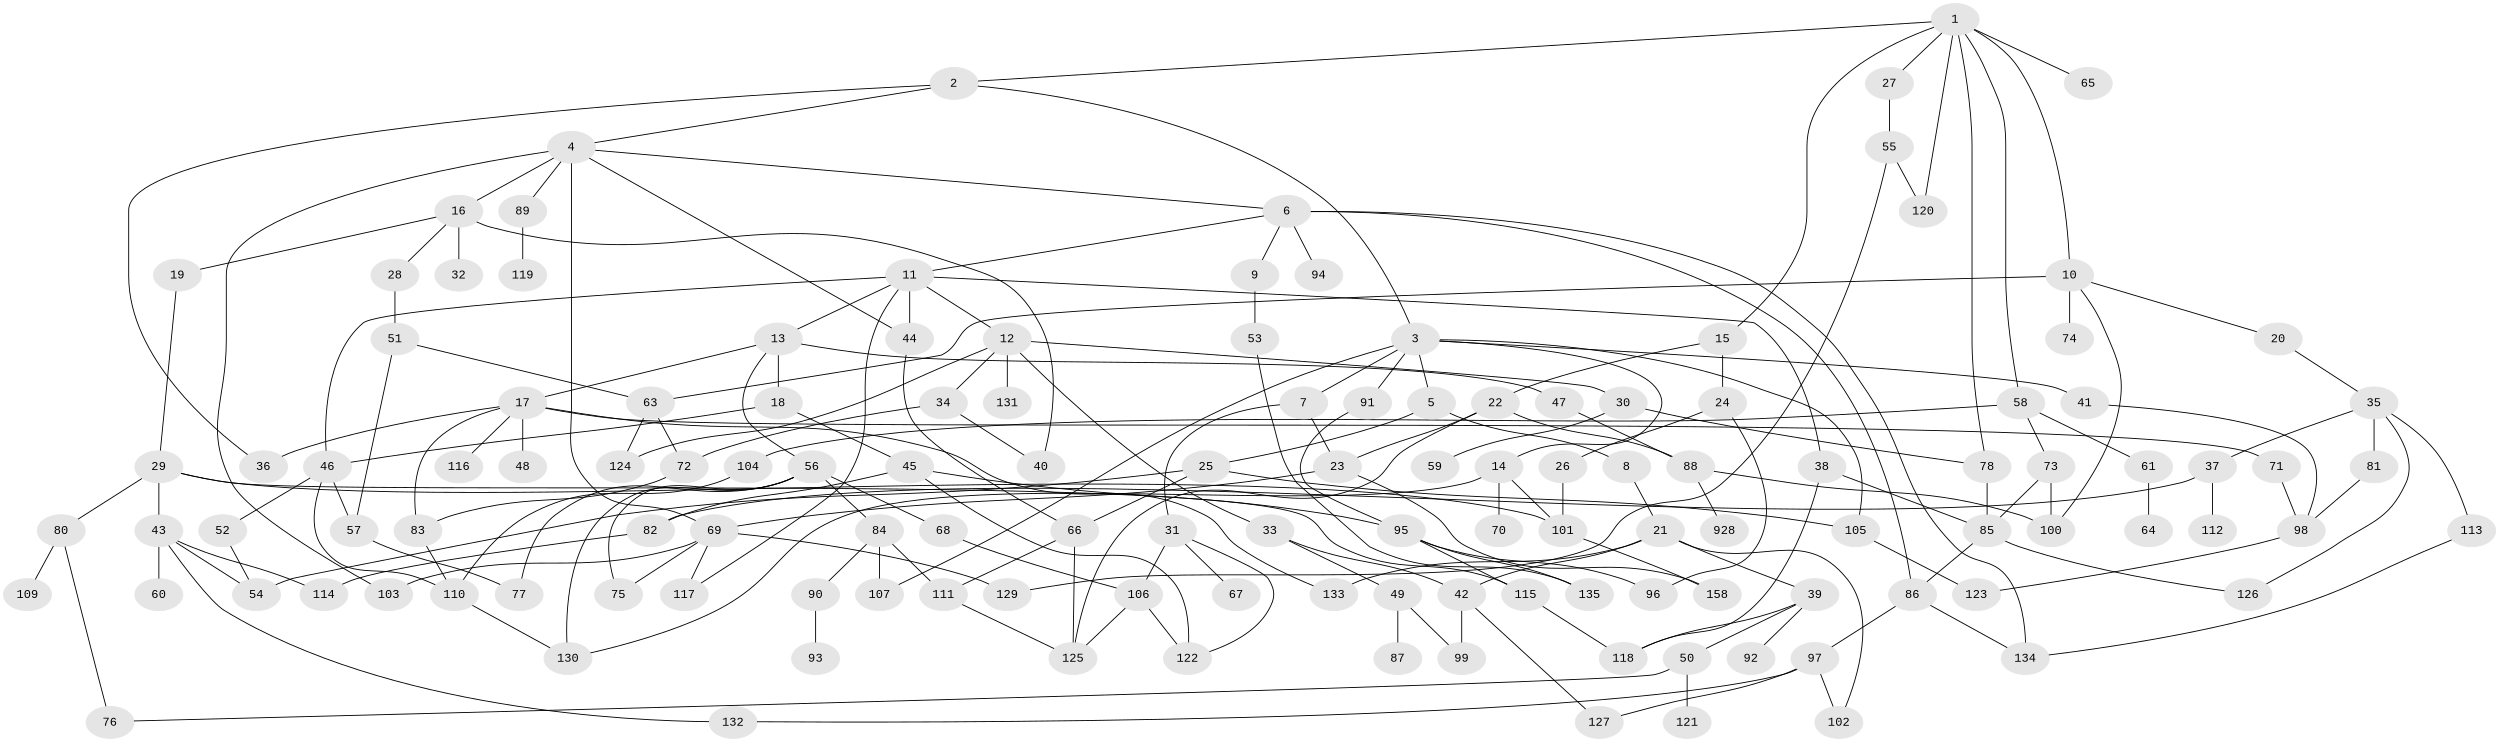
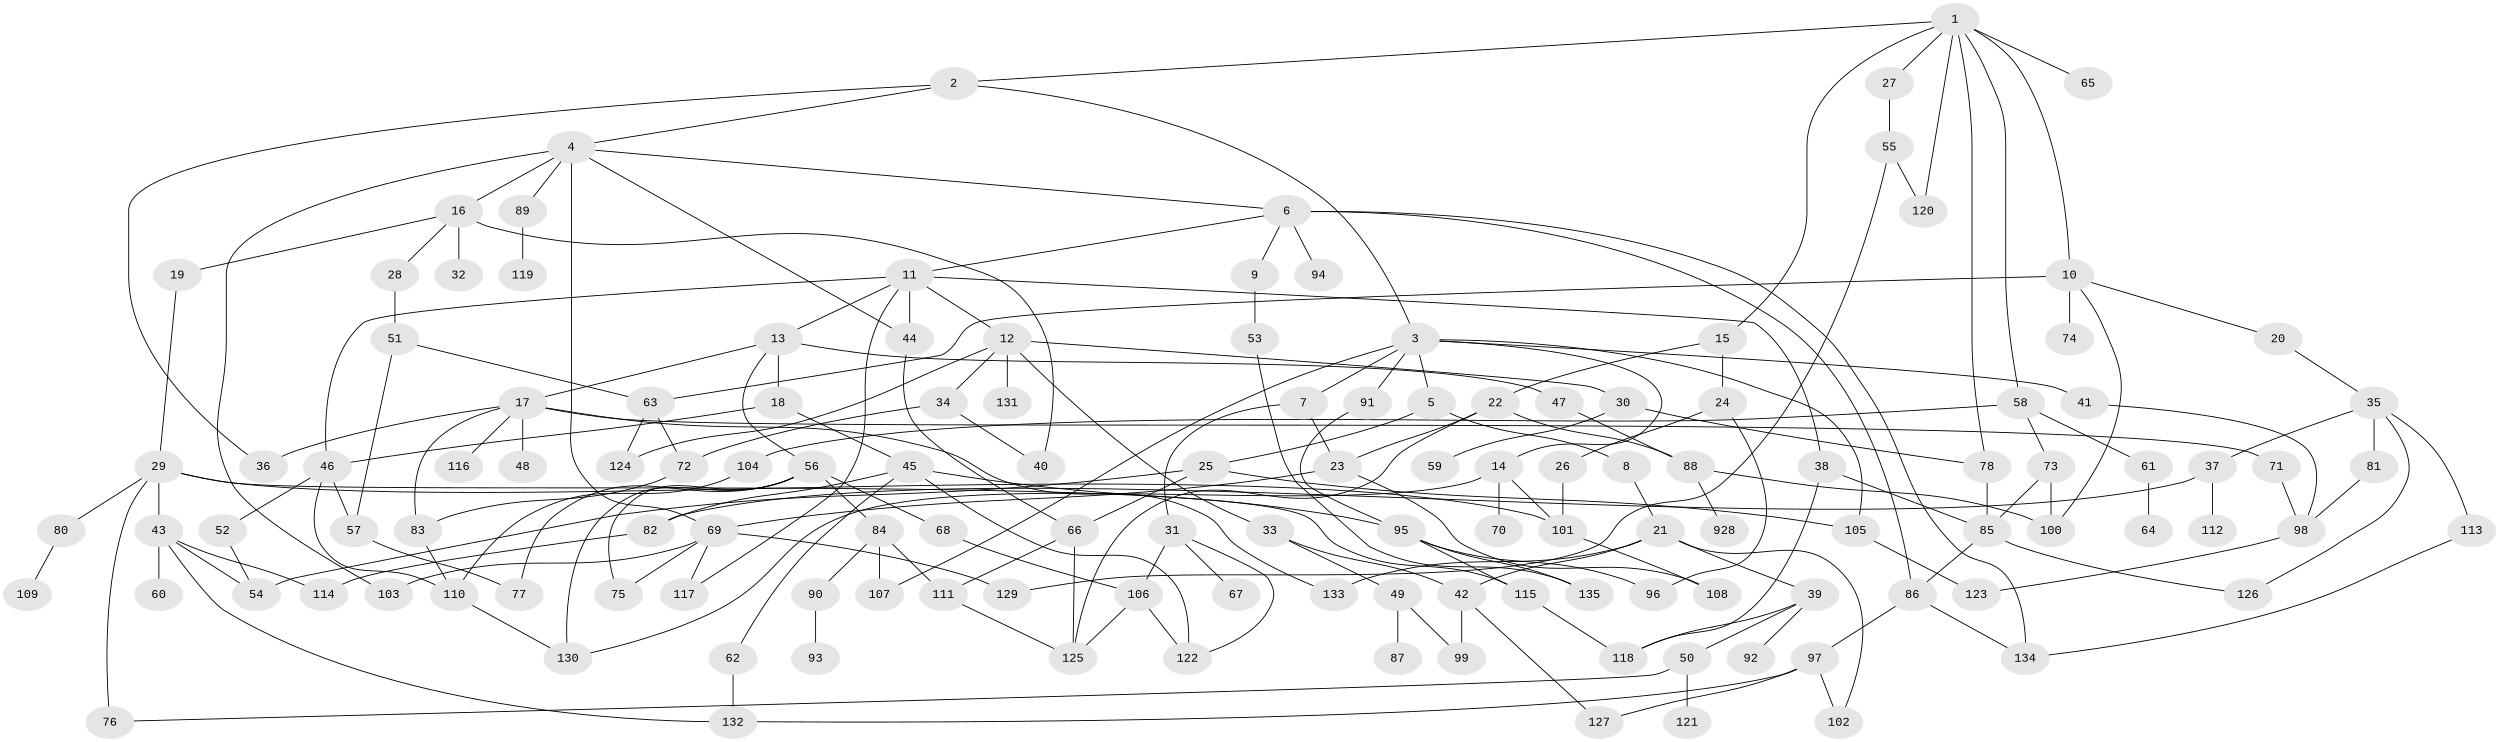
  graph {
    fontname="Liberation Mono"
    node [color=gray90 fontname="Liberation Mono" style=filled]
    edge [fontname="Liberation Mono"]
    1
    2
    10
    15
    27
    58
    65
    78
    120
    3
    4
    36
    20
    63
    74
    100
    22
    24
    55
    61
    73
    104
    85
    5
    7
    14
    41
    91
    105
    107
    6
    16
    44
    69
    89
    103
    8
    25
    23
    31
    70
    101
    130
    98
    95
    123
    9
    11
    86
    94
    134
    19
    28
    32
    40
    66
    117
    129
    75
    119
    21
    54
    53
    12
    13
    38
    46
    97
-   108 [label=158]
+   108
    67
    106
    122
    133
    39
    42
    102
    135
    35
    124
    72
    30
    33
    34
    131
    17
    18
    47
    56
    118
    52
    57
    110
    59
    49
    48
    71
    83
    116
    45
    88
    68
    77
    84
    125
    26
    96
    29
    51
    82
+   62
    43
    76
    80
    115
    37
    81
    113
    126
    50
    92
    99
    127
    n123 [label=928]
    111
    60
    114
    132
    109
    87
    112
    121
    90
    64
    93
    1 -- 2
    1 -- 10
    1 -- 15
    1 -- 27
    1 -- 58
    1 -- 65
    1 -- 78
    1 -- 120
    2 -- 3
    2 -- 4
    2 -- 36
    10 -- 20
    10 -- 63
    10 -- 74
    10 -- 100
    15 -- 22
    15 -- 24
    27 -- 55
    58 -- 61
    58 -- 73
    58 -- 104
    78 -- 85
    3 -- 5
    3 -- 7
    3 -- 14
    3 -- 41
    3 -- 91
    3 -- 105
    3 -- 107
    4 -- 6
    4 -- 16
    4 -- 44
    4 -- 69
    4 -- 89
    4 -- 103
    20 -- 35
    63 -- 124
    63 -- 72
    22 -- 23
    22 -- 88
    22 -- 125
    24 -- 26
    24 -- 96
    55 -- 120
    55 -- 129
    61 -- 64
    73 -- 100
    73 -- 85
    104 -- 110
    85 -- 86
    85 -- 126
    5 -- 8
    5 -- 25
    7 -- 23
    7 -- 31
    14 -- 70
    14 -- 101
    14 -- 130
    41 -- 98
    91 -- 95
    105 -- 123
    6 -- 9
    6 -- 11
    6 -- 86
    6 -- 94
    6 -- 134
    16 -- 19
    16 -- 28
    16 -- 32
    16 -- 40
    44 -- 66
    69 -- 103
    69 -- 117
    69 -- 129
    69 -- 75
    89 -- 119
    8 -- 21
    25 -- 105
    25 -- 66
    25 -- 54
    23 -- 69
    23 -- 108
    31 -- 67
    31 -- 106
    31 -- 122
    101 -- 108
    98 -- 123
    95 -- 135
    95 -- 96
    95 -- 115
    9 -- 53
    11 -- 44
    11 -- 117
    11 -- 12
    11 -- 13
    11 -- 38
    11 -- 46
    86 -- 134
    86 -- 97
    19 -- 29
    28 -- 51
    66 -- 125
    66 -- 111
    21 -- 133
    21 -- 39
    21 -- 42
    21 -- 102
    53 -- 135
    12 -- 124
    12 -- 30
    12 -- 33
    12 -- 34
    12 -- 131
    13 -- 17
    13 -- 18
    13 -- 47
    13 -- 56
    38 -- 85
    38 -- 118
    46 -- 52
    46 -- 57
    46 -- 110
    97 -- 102
    97 -- 127
    97 -- 132
    106 -- 122
    106 -- 125
    39 -- 118
    39 -- 50
    39 -- 92
    42 -- 99
    42 -- 127
    35 -- 37
    35 -- 81
    35 -- 113
    35 -- 126
    72 -- 83
    30 -- 78
    30 -- 59
    33 -- 42
    33 -- 49
    34 -- 40
    34 -- 72
    17 -- 36
    17 -- 133
    17 -- 48
    17 -- 71
    17 -- 83
    17 -- 116
    18 -- 46
    18 -- 45
    47 -- 88
    56 -- 130
    56 -- 75
    56 -- 68
    56 -- 77
    56 -- 84
    52 -- 54
    57 -- 77
    110 -- 130
    49 -- 99
    49 -- 87
    71 -- 98
    83 -- 110
    45 -- 95
    45 -- 122
    45 -- 82
+   45 -- 62
    88 -- 100
    88 -- n123
    68 -- 106
    84 -- 107
    84 -- 111
    84 -- 90
    26 -- 101
    29 -- 101
    29 -- 43
-   80 -- 76
+   29 -- 76
    29 -- 80
    29 -- 115
    51 -- 63
    51 -- 57
    82 -- 114
+   62 -- 132
    43 -- 54
    43 -- 60
    43 -- 114
    43 -- 132
    80 -- 109
    115 -- 118
    37 -- 82
    37 -- 112
    81 -- 98
    113 -- 134
    50 -- 76
    50 -- 121
    111 -- 125
    90 -- 93
  }
